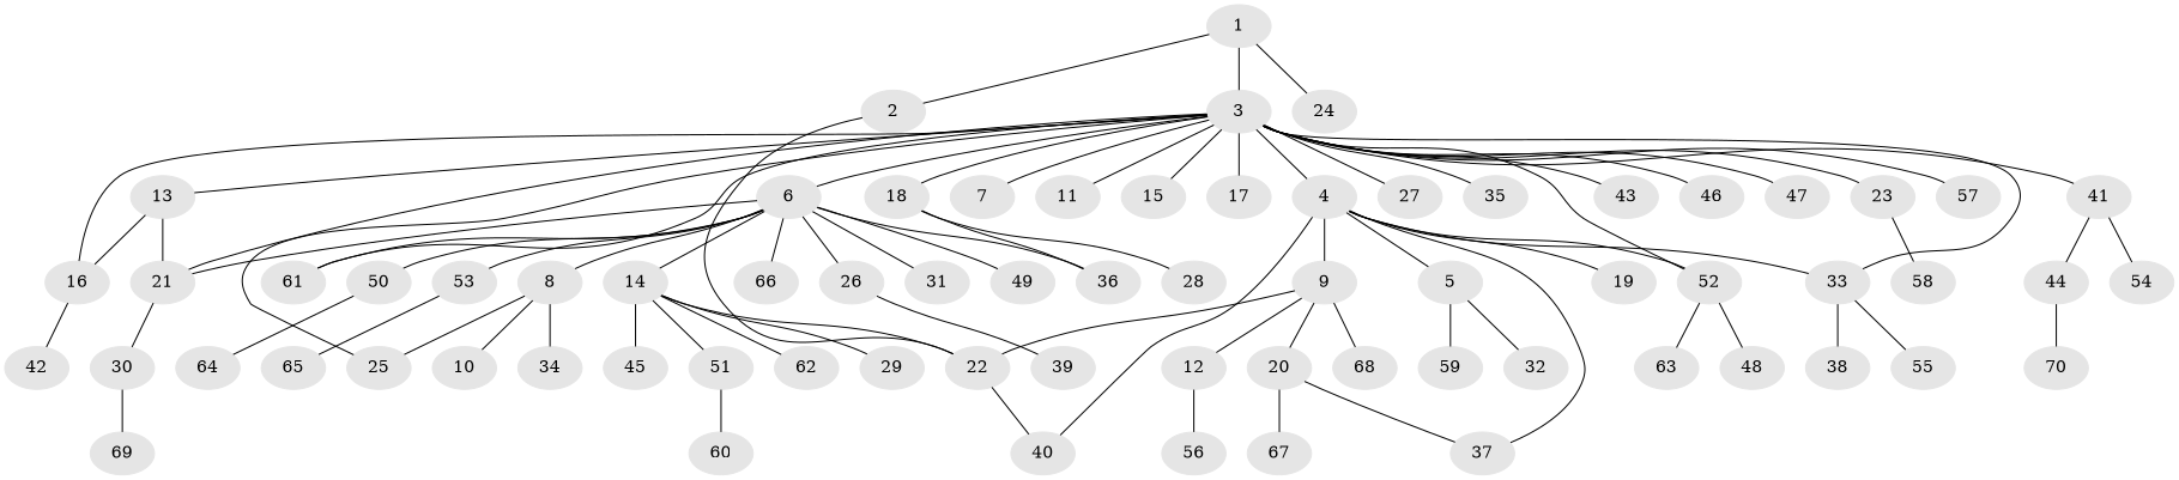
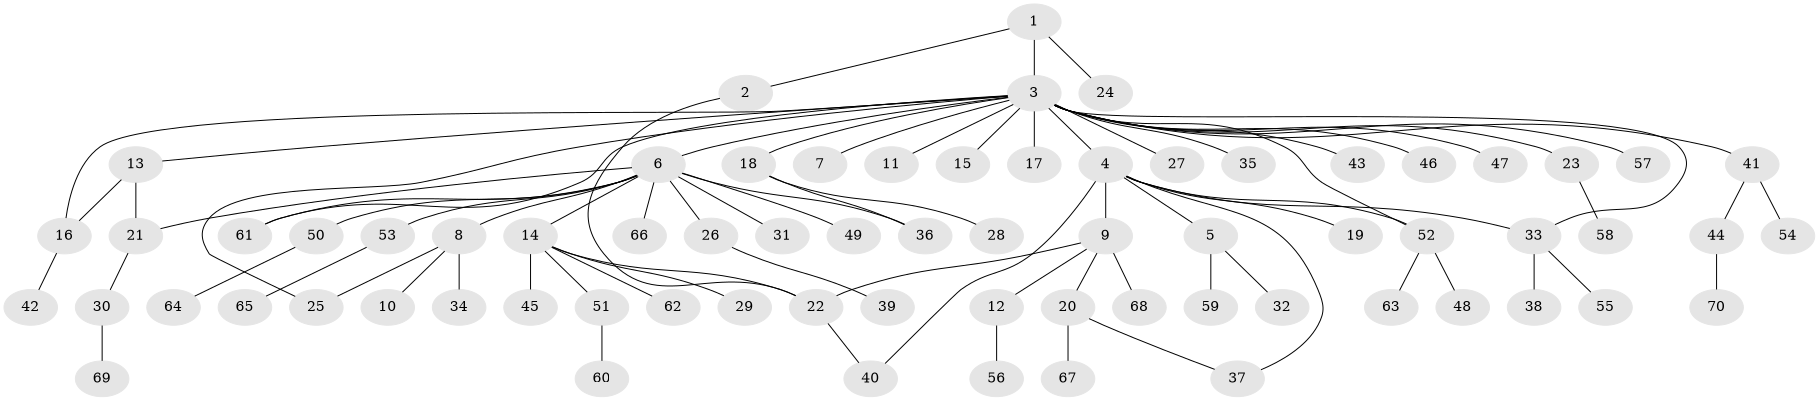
  graph {
    node [color=gray90 style=filled]
    1
    2
    3
    24
    22
    4
    6
    7
    11
    13
    15
    16
    17
    18
    21
    23
    25
    27
    33
    35
    41
    43
    46
    47
    52
    57
    61
    40
    5
    9
    19
    37
    8
    14
    26
    31
    36
    49
    50
    53
    66
    42
    28
    30
    58
    38
    55
    44
    54
    48
    63
    32
    59
    12
    20
    68
    10
    34
    29
    45
    51
    62
    39
    64
    65
    56
    67
    60
    69
    70
    1 -- 2
    1 -- 3
    1 -- 24
    2 -- 22
    3 -- 4
    3 -- 6
    3 -- 7
    3 -- 11
    3 -- 13
    3 -- 15
    3 -- 16
    3 -- 17
    3 -- 18
-   3 -- 21
    3 -- 23
    3 -- 25
    3 -- 27
    3 -- 33
    3 -- 35
    3 -- 41
    3 -- 43
    3 -- 46
    3 -- 47
    3 -- 52
    3 -- 57
    3 -- 61
    22 -- 40
    4 -- 33
    4 -- 52
    4 -- 40
    4 -- 5
    4 -- 9
    4 -- 19
    4 -- 37
    6 -- 21
    6 -- 61
    6 -- 8
    6 -- 14
    6 -- 26
    6 -- 31
    6 -- 36
    6 -- 49
    6 -- 50
    6 -- 53
    6 -- 66
    13 -- 16
    13 -- 21
    16 -- 42
    18 -- 36
    18 -- 28
    21 -- 30
    23 -- 58
    33 -- 38
    33 -- 55
    41 -- 44
    41 -- 54
    52 -- 48
    52 -- 63
    5 -- 32
    5 -- 59
    9 -- 22
    9 -- 12
    9 -- 20
    9 -- 68
    8 -- 25
    8 -- 10
    8 -- 34
    14 -- 22
    14 -- 29
    14 -- 45
    14 -- 51
    14 -- 62
    26 -- 39
    50 -- 64
    53 -- 65
    30 -- 69
    44 -- 70
    12 -- 56
    20 -- 37
    20 -- 67
    51 -- 60
  }
